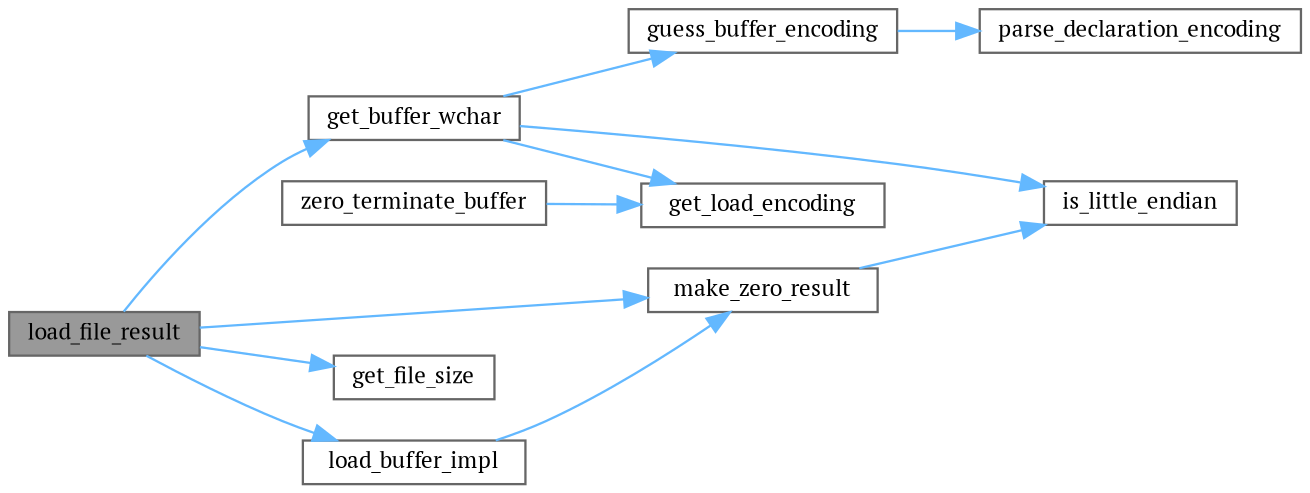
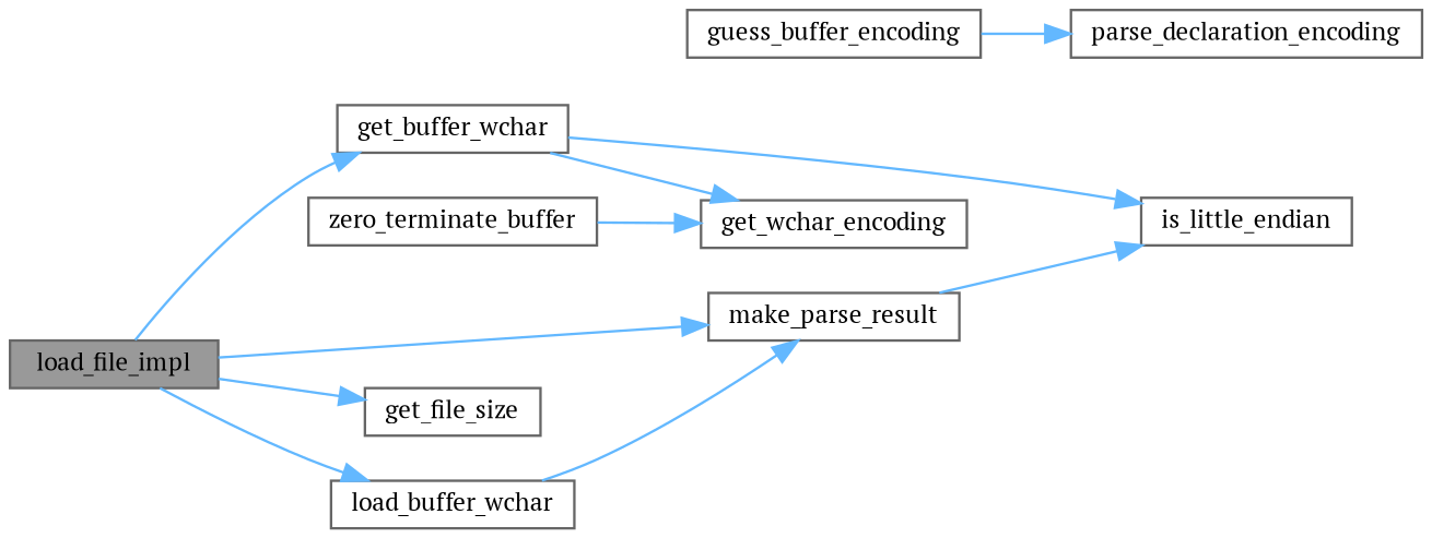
  digraph {
    fontname="PT Serif"
    rankdir=LR
    node [color=grey40 fillcolor=white fontname="PT Serif" fontsize=10 shape=box style=filled]
    edge [color=steelblue1 fontname="PT Serif" fontsize=10 labelfontname=Helvetica labelfontsize=10 style=solid]
-   n1 [color=gray40 fillcolor=grey60 fontcolor=black height=0.2 label=load_file_result width=0.4]
+   n1 [color=gray40 fillcolor=grey60 fontcolor=black height=0.2 label=load_file_impl width=0.4]
    n2 [height=0.2 label=get_buffer_wchar width=0.4]
    n3 [height=0.2 label=get_file_size width=0.4]
-   n4 [height=0.2 label=load_buffer_impl width=0.4]
-   n5 [height=0.2 label=make_zero_result width=0.4]
-   n6 [height=0.2 label=get_load_encoding width=0.4]
+   n4 [height=0.2 label=load_buffer_wchar width=0.4]
+   n5 [height=0.2 label=make_parse_result width=0.4]
+   n6 [height=0.2 label=get_wchar_encoding width=0.4]
    n7 [height=0.2 label=is_little_endian width=0.4]
    n8 [height=0.2 label=guess_buffer_encoding width=0.4]
    n9 [height=0.2 label=zero_terminate_buffer width=0.4]
    n10 [height=0.2 label=parse_declaration_encoding width=0.4]
    n1 -> n2
    n1 -> n3
    n1 -> n4
    n1 -> n5
    n2 -> n6
    n2 -> n7
-   n2 -> n8
    n4 -> n5
    n5 -> n7
    n8 -> n10
    n9 -> n6
  }
